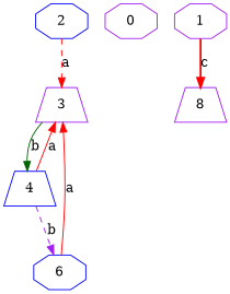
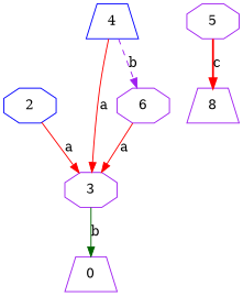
  strict digraph {
    node [color=purple shape=octagon]
    edge [color=red style=solid]
    2 [color=blue]
-   3 [shape=trapezium]
+   3
    4 [color=blue shape=trapezium]
-   6 [color=blue]
-   0
+   6
+   0 [shape=trapezium]
    8 [shape=trapezium]
-   1
-   2 -> 3 [label=a style=dashed]
-   3 -> 4 [color=darkgreen label=b]
+   1 [label=5]
+   2 -> 3 [label=a]
+   3 -> 0 [color=darkgreen label=b]
    4 -> 3 [label=a]
    4 -> 6 [color=purple label=b style=dashed]
    6 -> 3 [label=a]
    1 -> 8 [label=c style=bold]
  }
